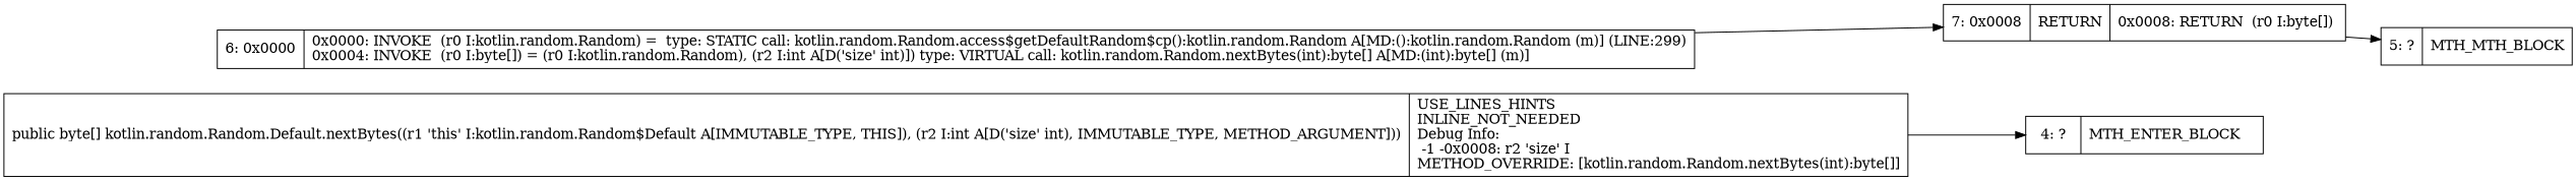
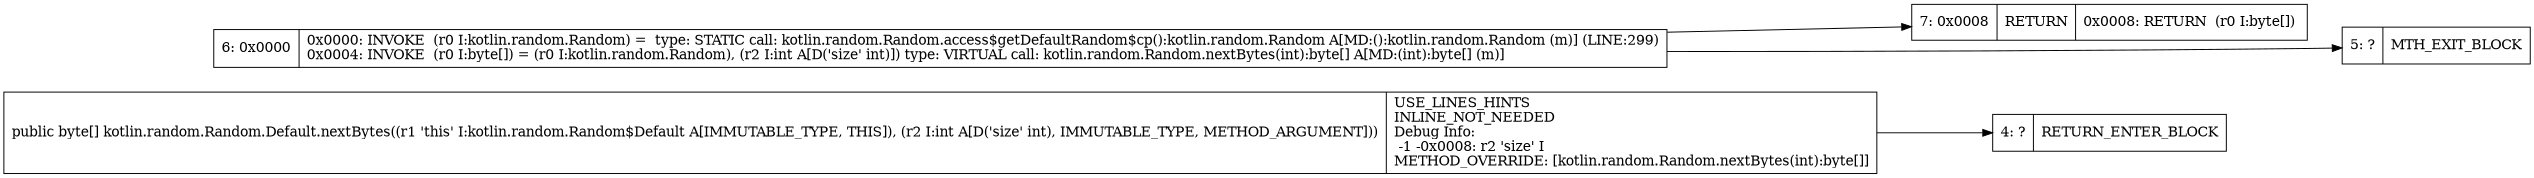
  digraph {
    rankdir=LR
    node [shape=record]
-   n1 [label="{4\:\ ?|MTH_ENTER_BLOCK\l}"]
+   n1 [label="{4\:\ ?|RETURN_ENTER_BLOCK\l}"]
    n2 [label="{6\:\ 0x0000|0x0000: INVOKE  (r0 I:kotlin.random.Random) =  type: STATIC call: kotlin.random.Random.access$getDefaultRandom$cp():kotlin.random.Random A[MD:():kotlin.random.Random (m)] (LINE:299)\l0x0004: INVOKE  (r0 I:byte[]) = (r0 I:kotlin.random.Random), (r2 I:int A[D('size' int)]) type: VIRTUAL call: kotlin.random.Random.nextBytes(int):byte[] A[MD:(int):byte[] (m)]\l}"]
    n3 [label="{7\:\ 0x0008|RETURN\l|0x0008: RETURN  (r0 I:byte[]) \l}"]
-   n4 [label="{5\:\ ?|MTH_MTH_BLOCK\l}"]
+   n4 [label="{5\:\ ?|MTH_EXIT_BLOCK\l}"]
    n5 [label="{public byte[] kotlin.random.Random.Default.nextBytes((r1 'this' I:kotlin.random.Random$Default A[IMMUTABLE_TYPE, THIS]), (r2 I:int A[D('size' int), IMMUTABLE_TYPE, METHOD_ARGUMENT]))  | USE_LINES_HINTS\lINLINE_NOT_NEEDED\lDebug Info:\l  \-1 \-0x0008: r2 'size' I\lMETHOD_OVERRIDE: [kotlin.random.Random.nextBytes(int):byte[]]\l}"]
    n2 -> n3
-   n3 -> n4
+   n2 -> n4
    n5 -> n1
  }
